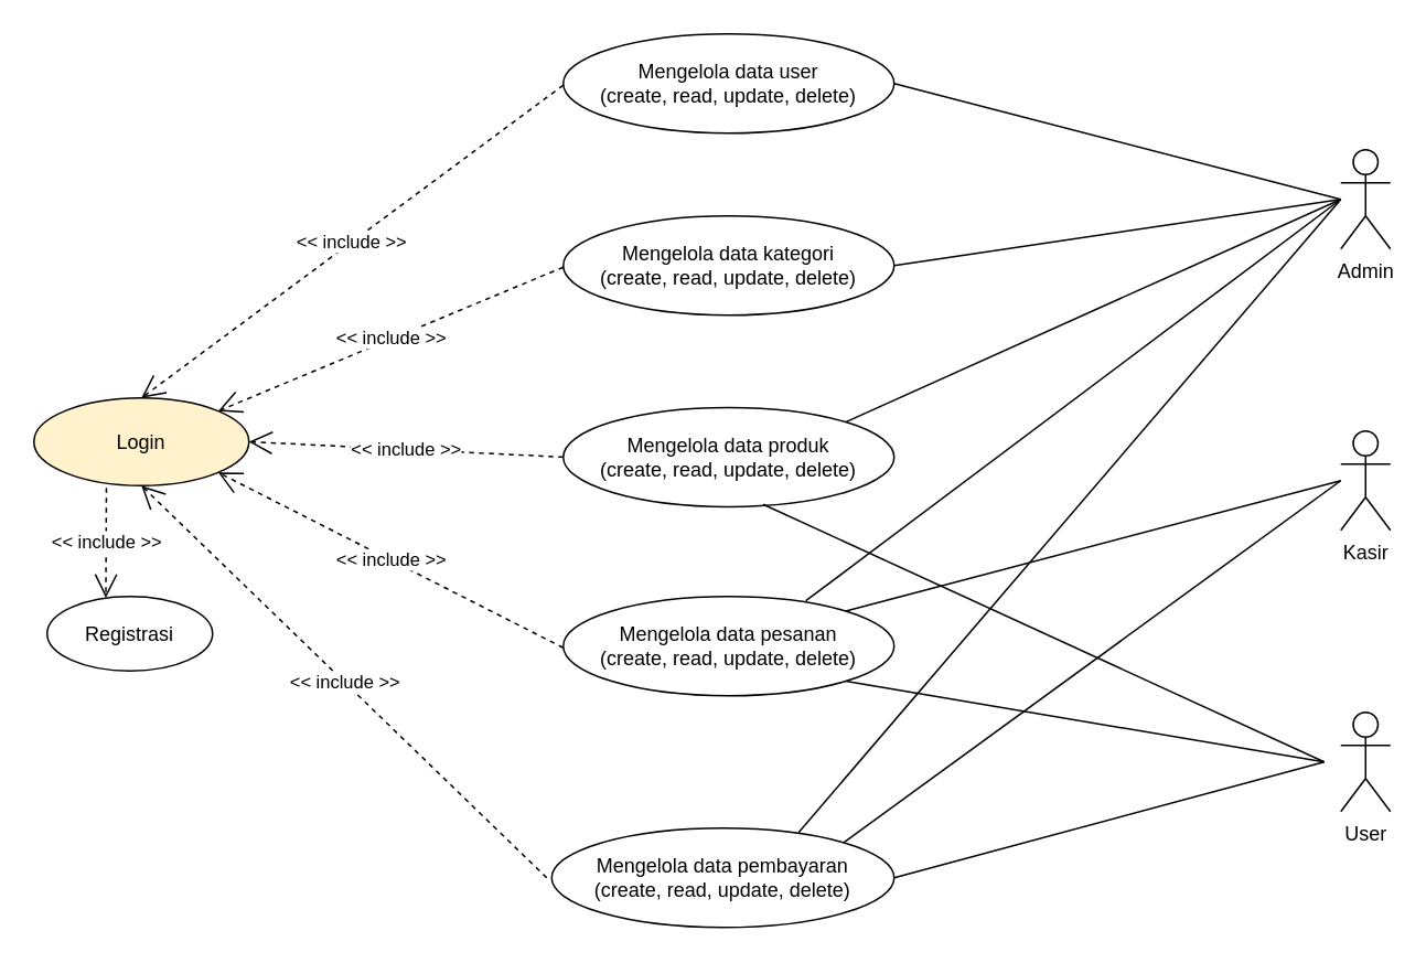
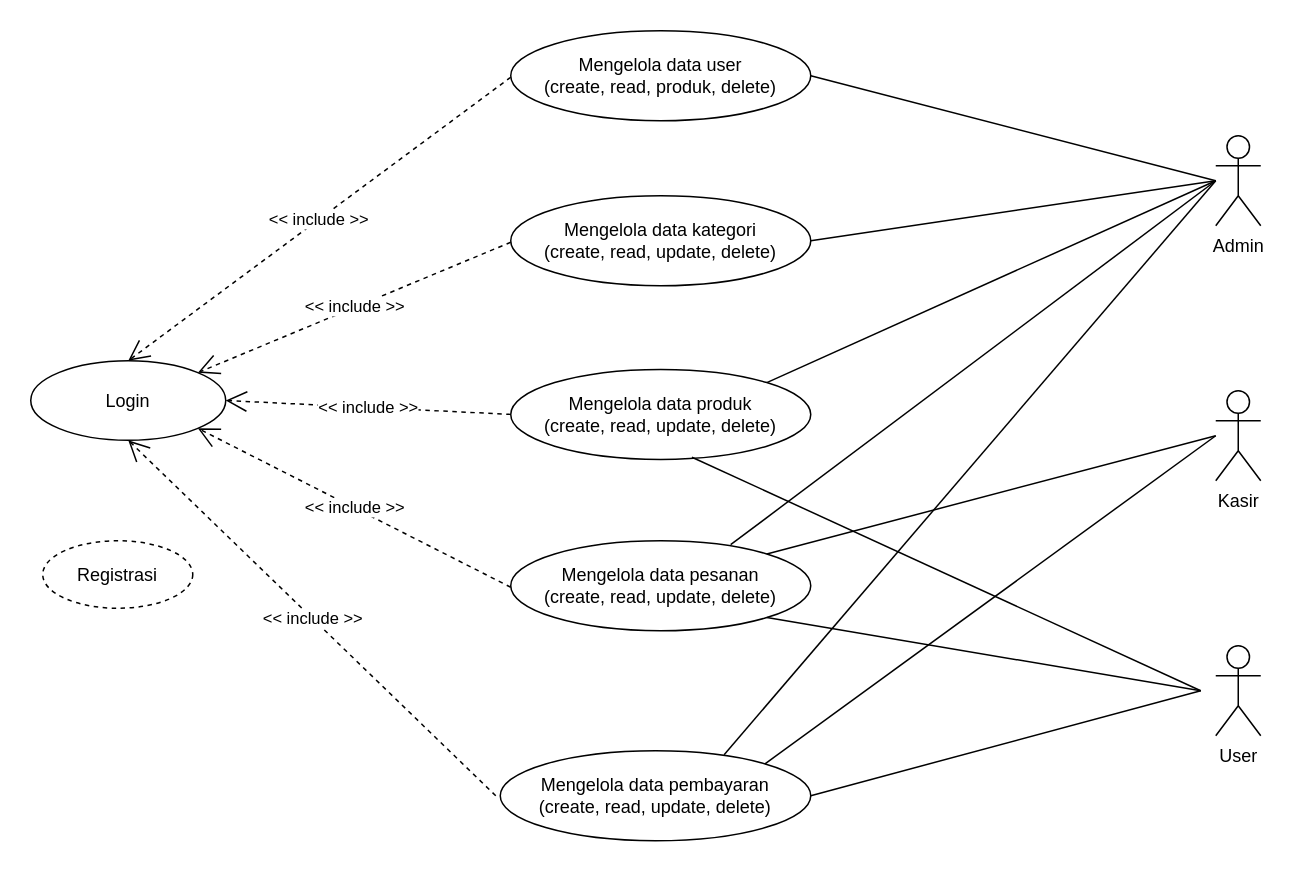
  <mxCell id="0" />
  <mxCell id="1" parent="0" />
  <mxCell id="2" value="Admin" style="shape=umlActor;verticalLabelPosition=bottom;verticalAlign=top;html=1;outlineConnect=0;" vertex="1" parent="1"><mxGeometry x="810" y="90" width="30" height="60" as="geometry" /></mxCell>
- <mxCell id="3" value="Mengelola data user&lt;br&gt;(create, read, update, delete)" style="ellipse;whiteSpace=wrap;html=1;" vertex="1" parent="1"><mxGeometry x="340" y="20" width="200" height="60" as="geometry" /></mxCell>
+ <mxCell id="3" value="Mengelola data user&lt;br&gt;(create, read, produk, delete)" style="ellipse;whiteSpace=wrap;html=1;" vertex="1" parent="1"><mxGeometry x="340" y="20" width="200" height="60" as="geometry" /></mxCell>
  <mxCell id="4" value="Mengelola data kategori&lt;br&gt;(create, read, update, delete)" style="ellipse;whiteSpace=wrap;html=1;" vertex="1" parent="1"><mxGeometry x="340" y="130" width="200" height="60" as="geometry" /></mxCell>
  <mxCell id="5" style="edgeStyle=orthogonalEdgeStyle;rounded=0;orthogonalLoop=1;jettySize=auto;html=1;exitX=0.5;exitY=1;exitDx=0;exitDy=0;" edge="1" parent="1" source="4" target="4"><mxGeometry relative="1" as="geometry" /></mxCell>
  <mxCell id="6" value="Mengelola data produk&lt;br&gt;(create, read, update, delete)" style="ellipse;whiteSpace=wrap;html=1;" vertex="1" parent="1"><mxGeometry x="340" y="245.75" width="200" height="60" as="geometry" /></mxCell>
  <mxCell id="7" value="Mengelola data pesanan&lt;br&gt;(create, read, update, delete)" style="ellipse;whiteSpace=wrap;html=1;" vertex="1" parent="1"><mxGeometry x="340" y="360" width="200" height="60" as="geometry" /></mxCell>
  <mxCell id="8" value="Mengelola data pembayaran&lt;br&gt;(create, read, update, delete)" style="ellipse;whiteSpace=wrap;html=1;" vertex="1" parent="1"><mxGeometry x="333" y="500" width="207" height="60" as="geometry" /></mxCell>
  <mxCell id="9" value="Kasir" style="shape=umlActor;verticalLabelPosition=bottom;verticalAlign=top;html=1;outlineConnect=0;" vertex="1" parent="1"><mxGeometry x="810" y="260" width="30" height="60" as="geometry" /></mxCell>
  <mxCell id="10" value="" style="endArrow=none;html=1;rounded=0;exitX=1;exitY=0.5;exitDx=0;exitDy=0;" edge="1" parent="1" source="3"><mxGeometry width="50" height="50" relative="1" as="geometry"><mxPoint x="571" y="273" as="sourcePoint" /><mxPoint x="810" y="120" as="targetPoint" /></mxGeometry></mxCell>
  <mxCell id="11" value="User" style="shape=umlActor;verticalLabelPosition=bottom;verticalAlign=top;html=1;outlineConnect=0;" vertex="1" parent="1"><mxGeometry x="810" y="430" width="30" height="60" as="geometry" /></mxCell>
- <mxCell id="12" value="Login" style="ellipse;whiteSpace=wrap;html=1;fillColor=#fff2cc;" vertex="1" parent="1"><mxGeometry x="20" y="240" width="130" height="53" as="geometry" /></mxCell>
+ <mxCell id="12" value="Login" style="ellipse;whiteSpace=wrap;html=1;" vertex="1" parent="1"><mxGeometry x="20" y="240" width="130" height="53" as="geometry" /></mxCell>
  <mxCell id="13" value="&amp;lt;&amp;lt; include &amp;gt;&amp;gt;" style="endArrow=open;endSize=12;dashed=1;html=1;rounded=0;entryX=1;entryY=0.5;entryDx=0;entryDy=0;exitX=0;exitY=0.5;exitDx=0;exitDy=0;" edge="1" parent="1" source="6" target="12"><mxGeometry width="160" relative="1" as="geometry"><mxPoint x="336.5" y="280" as="sourcePoint" /><mxPoint x="336.5" y="159" as="targetPoint" /></mxGeometry></mxCell>
  <mxCell id="14" value="&amp;lt;&amp;lt; include &amp;gt;&amp;gt;" style="endArrow=open;endSize=12;dashed=1;html=1;rounded=0;entryX=0.5;entryY=0;entryDx=0;entryDy=0;exitX=0;exitY=0.5;exitDx=0;exitDy=0;" edge="1" parent="1" target="12"><mxGeometry width="160" relative="1" as="geometry"><mxPoint x="340" y="51" as="sourcePoint" /><mxPoint x="203" y="49" as="targetPoint" /></mxGeometry></mxCell>
  <mxCell id="15" value="&amp;lt;&amp;lt; include &amp;gt;&amp;gt;" style="endArrow=open;endSize=12;dashed=1;html=1;rounded=0;entryX=1;entryY=0;entryDx=0;entryDy=0;exitX=0;exitY=0.5;exitDx=0;exitDy=0;" edge="1" parent="1" target="12"><mxGeometry width="160" relative="1" as="geometry"><mxPoint x="340" y="161" as="sourcePoint" /><mxPoint x="203" y="159" as="targetPoint" /></mxGeometry></mxCell>
  <mxCell id="16" value="&amp;lt;&amp;lt; include &amp;gt;&amp;gt;" style="endArrow=open;endSize=12;dashed=1;html=1;rounded=0;entryX=1;entryY=1;entryDx=0;entryDy=0;exitX=0;exitY=0.5;exitDx=0;exitDy=0;" edge="1" parent="1" target="12"><mxGeometry width="160" relative="1" as="geometry"><mxPoint x="340" y="391" as="sourcePoint" /><mxPoint x="203" y="389" as="targetPoint" /></mxGeometry></mxCell>
  <mxCell id="17" value="&amp;lt;&amp;lt; include &amp;gt;&amp;gt;" style="endArrow=open;endSize=12;dashed=1;html=1;rounded=0;entryX=0.5;entryY=1;entryDx=0;entryDy=0;" edge="1" parent="1" target="12"><mxGeometry width="160" relative="1" as="geometry"><mxPoint x="330" y="530" as="sourcePoint" /><mxPoint x="199.5" y="509" as="targetPoint" /></mxGeometry></mxCell>
  <mxCell id="18" value="" style="endArrow=none;html=1;rounded=0;exitX=1;exitY=0.5;exitDx=0;exitDy=0;" edge="1" parent="1"><mxGeometry width="50" height="50" relative="1" as="geometry"><mxPoint x="540" y="160" as="sourcePoint" /><mxPoint x="810" y="120" as="targetPoint" /></mxGeometry></mxCell>
  <mxCell id="19" value="" style="endArrow=none;html=1;rounded=0;exitX=1;exitY=0;exitDx=0;exitDy=0;" edge="1" parent="1" source="6"><mxGeometry width="50" height="50" relative="1" as="geometry"><mxPoint x="540" y="275" as="sourcePoint" /><mxPoint x="810" y="120" as="targetPoint" /></mxGeometry></mxCell>
  <mxCell id="20" value="" style="endArrow=none;html=1;rounded=0;exitX=0.733;exitY=0.044;exitDx=0;exitDy=0;exitPerimeter=0;" edge="1" parent="1" source="7"><mxGeometry width="50" height="50" relative="1" as="geometry"><mxPoint x="540" y="390" as="sourcePoint" /><mxPoint x="810" y="120" as="targetPoint" /></mxGeometry></mxCell>
  <mxCell id="21" value="" style="endArrow=none;html=1;rounded=0;exitX=0.721;exitY=0.044;exitDx=0;exitDy=0;exitPerimeter=0;" edge="1" parent="1" source="8"><mxGeometry width="50" height="50" relative="1" as="geometry"><mxPoint x="543.5" y="510" as="sourcePoint" /><mxPoint x="810" y="120" as="targetPoint" /></mxGeometry></mxCell>
  <mxCell id="22" value="" style="endArrow=none;html=1;rounded=0;exitX=1;exitY=0;exitDx=0;exitDy=0;" edge="1" parent="1" source="7"><mxGeometry width="50" height="50" relative="1" as="geometry"><mxPoint x="520" y="370" as="sourcePoint" /><mxPoint x="810" y="290" as="targetPoint" /></mxGeometry></mxCell>
  <mxCell id="23" value="" style="endArrow=none;html=1;rounded=0;exitX=1;exitY=0;exitDx=0;exitDy=0;" edge="1" parent="1" source="8"><mxGeometry width="50" height="50" relative="1" as="geometry"><mxPoint x="500" y="485" as="sourcePoint" /><mxPoint x="810" y="290" as="targetPoint" /></mxGeometry></mxCell>
  <mxCell id="24" value="" style="endArrow=none;html=1;rounded=0;exitX=1;exitY=1;exitDx=0;exitDy=0;" edge="1" parent="1" source="7"><mxGeometry width="50" height="50" relative="1" as="geometry"><mxPoint x="460" y="420" as="sourcePoint" /><mxPoint x="800" y="460" as="targetPoint" /></mxGeometry></mxCell>
- <mxCell id="25" value="Registrasi" style="ellipse;whiteSpace=wrap;html=1;" vertex="1" parent="1"><mxGeometry x="28" y="360" width="100" height="45" as="geometry" /></mxCell>
- <mxCell id="26" value="&amp;lt;&amp;lt; include &amp;gt;&amp;gt;" style="endArrow=open;endSize=12;dashed=1;html=1;rounded=0;entryX=0.355;entryY=0.017;entryDx=0;entryDy=0;exitX=0.337;exitY=1.026;exitDx=0;exitDy=0;exitPerimeter=0;entryPerimeter=0;" edge="1" parent="1" source="12" target="25"><mxGeometry width="160" relative="1" as="geometry"><mxPoint x="-30" y="520.5" as="sourcePoint" /><mxPoint x="-30" y="399.5" as="targetPoint" /></mxGeometry></mxCell>
+ <mxCell id="25" value="Registrasi" style="ellipse;whiteSpace=wrap;html=1;dashed=1;" vertex="1" parent="1"><mxGeometry x="28" y="360" width="100" height="45" as="geometry" /></mxCell>
  <mxCell id="27" value="" style="endArrow=none;html=1;rounded=0;exitX=0.604;exitY=0.976;exitDx=0;exitDy=0;exitPerimeter=0;" edge="1" parent="1" source="6"><mxGeometry width="50" height="50" relative="1" as="geometry"><mxPoint x="470" y="305.75" as="sourcePoint" /><mxPoint x="800" y="460" as="targetPoint" /></mxGeometry></mxCell>
  <mxCell id="28" value="" style="endArrow=none;html=1;rounded=0;exitX=1;exitY=0.5;exitDx=0;exitDy=0;" edge="1" parent="1" source="8"><mxGeometry width="50" height="50" relative="1" as="geometry"><mxPoint x="521" y="530" as="sourcePoint" /><mxPoint x="800" y="460" as="targetPoint" /></mxGeometry></mxCell>
